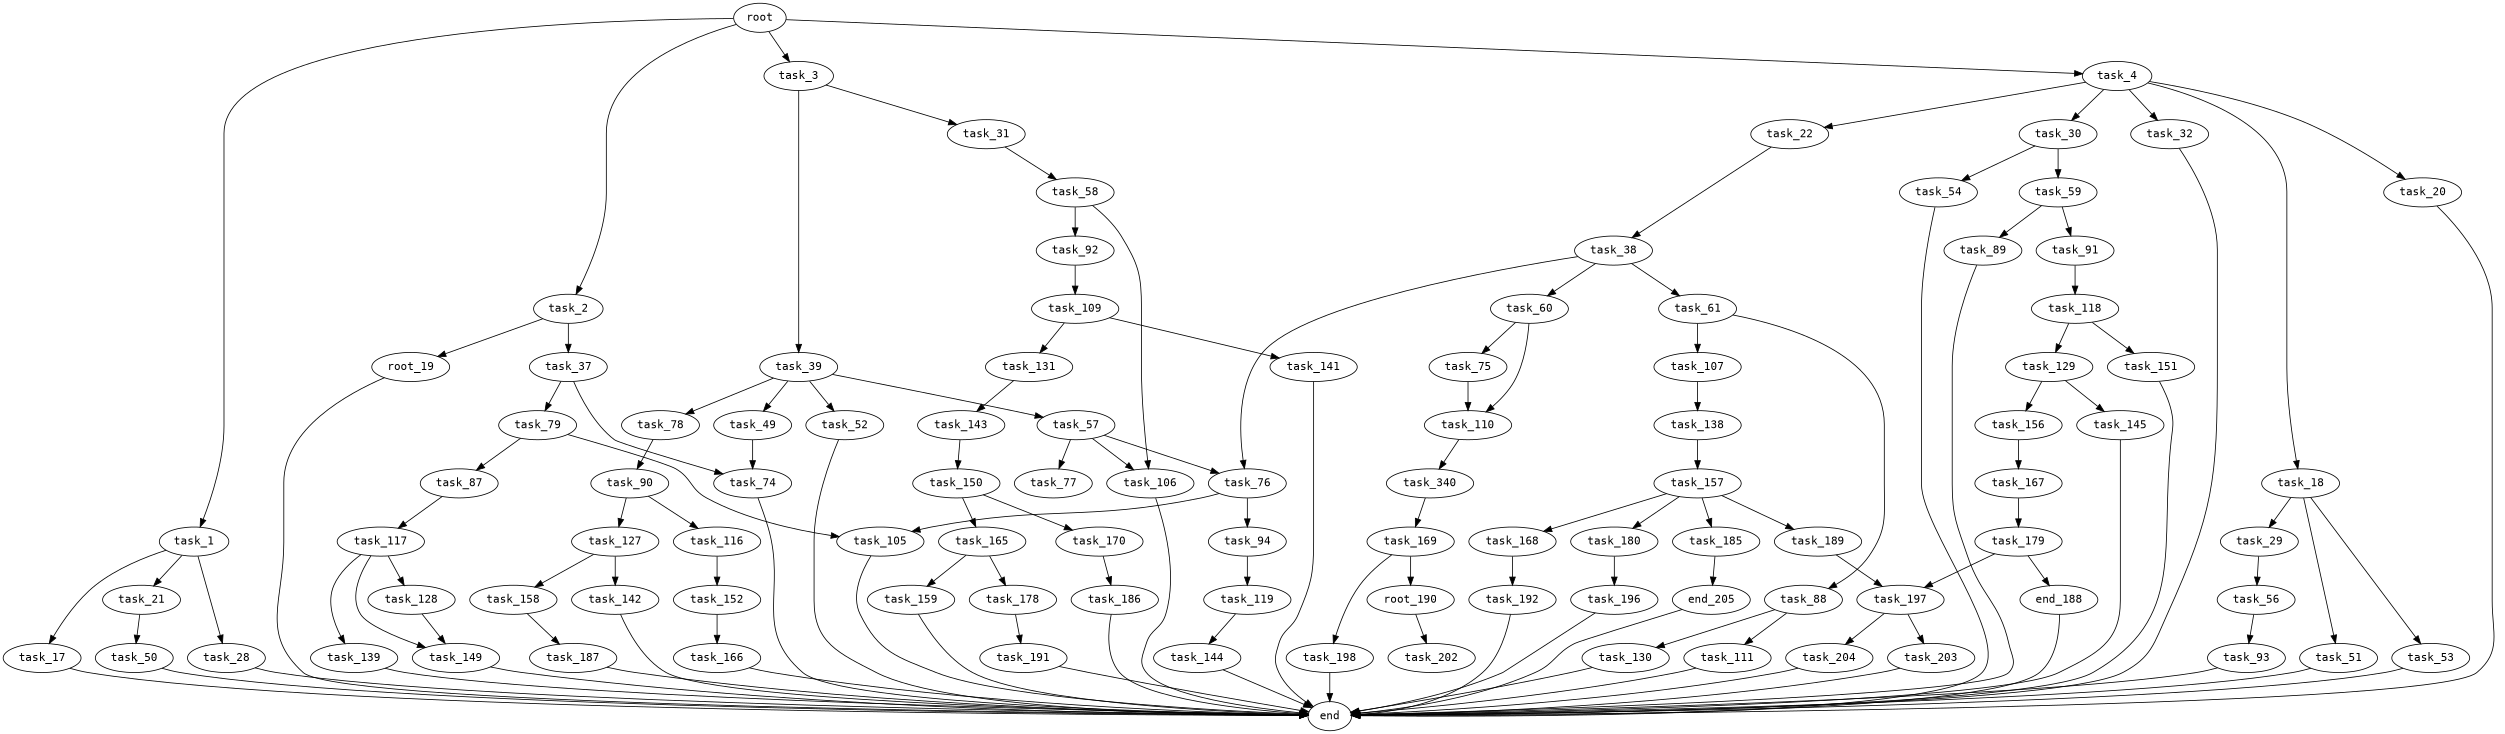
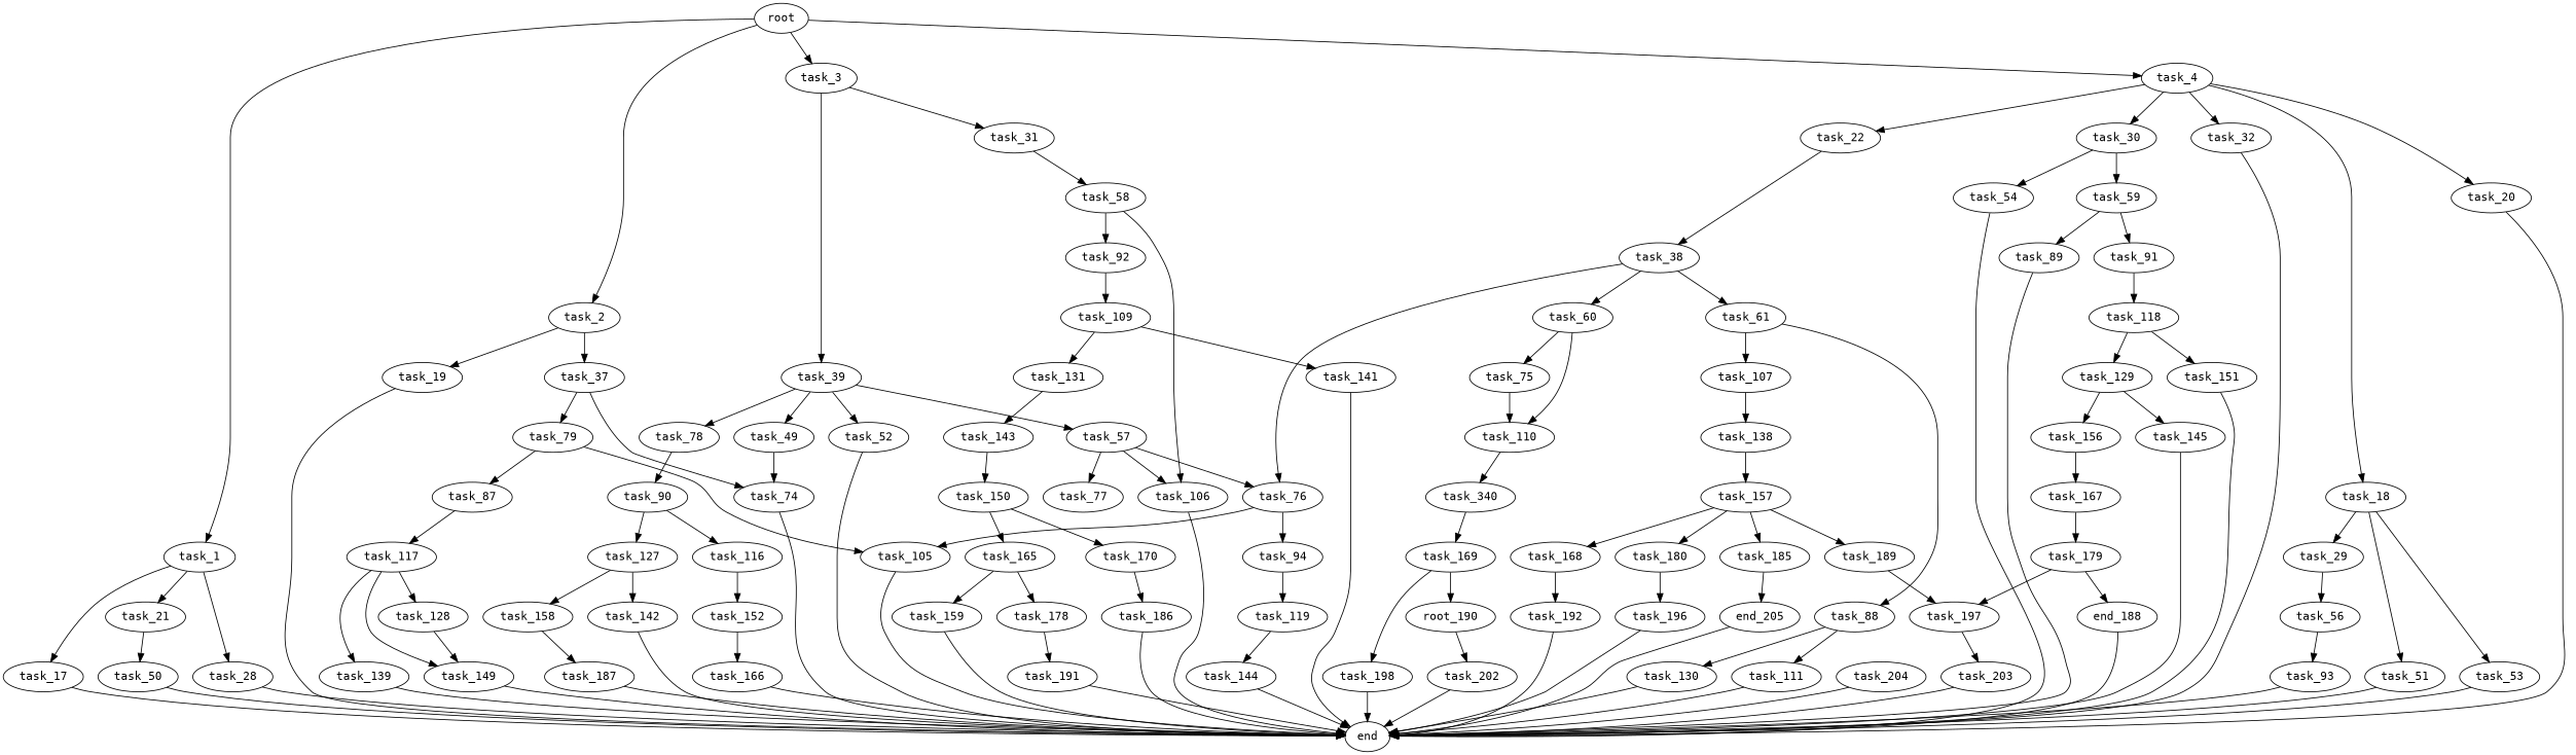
  digraph {
    fontname="DejaVu Sans Mono"
    node [fontname="DejaVu Sans Mono"]
    edge [fontname="DejaVu Sans Mono"]
    root
    task_1
    task_2
    task_3
    task_4
    task_17
    task_21
    task_28
-   task_19 [label=root_19]
+   task_19
    task_37
    task_31
    task_39
    task_18
    task_20
    task_22
    task_30
    task_32
    end
    task_50
    task_74
    task_79
    task_58
    task_49
    task_52
    task_57
    task_78
    task_29
    task_51
    task_53
    task_38
    task_54
    task_59
    task_56
    task_60
    task_61
    task_76
    task_93
    task_89
    task_91
    task_106
    task_92
    task_105
    task_87
    task_75
    task_110
    task_88
    task_107
    task_94
    task_77
    task_90
    task_109
    task_118
    n53 [label=task_340]
    task_111
    task_130
    task_138
    task_119
    task_116
    task_127
    task_117
    task_128
    task_139
    task_149
    task_152
    task_142
    task_158
    task_129
    task_151
    task_131
    task_141
    task_144
    task_157
    task_143
    task_169
    task_166
    task_145
    task_156
    task_187
    task_167
    task_150
    task_168
    task_180
    task_185
    task_189
    n85 [label=root_190]
    task_198
    task_165
    task_170
    task_178
    n90 [label=task_159]
    task_186
    task_179
    task_192
    task_196
    n95 [label=end_205]
    task_197
    task_191
    n98 [label=end_188]
    task_202
    task_203
    task_204
    root -> task_1
    root -> task_2
    root -> task_3
    root -> task_4
    task_1 -> task_17
    task_1 -> task_21
    task_1 -> task_28
    task_2 -> task_19
    task_2 -> task_37
    task_3 -> task_31
    task_3 -> task_39
    task_4 -> task_18
    task_4 -> task_20
    task_4 -> task_22
    task_4 -> task_30
    task_4 -> task_32
    task_17 -> end
    task_21 -> task_50
    task_28 -> end
    task_19 -> end
    task_37 -> task_74
    task_37 -> task_79
    task_31 -> task_58
    task_39 -> task_49
    task_39 -> task_52
    task_39 -> task_57
    task_39 -> task_78
    task_18 -> task_29
    task_18 -> task_51
    task_18 -> task_53
    task_20 -> end
    task_22 -> task_38
    task_30 -> task_54
    task_30 -> task_59
    task_32 -> end
    task_50 -> end
    task_74 -> end
    task_79 -> task_105
    task_79 -> task_87
    task_58 -> task_106
    task_58 -> task_92
    task_49 -> task_74
    task_52 -> end
    task_57 -> task_76
    task_57 -> task_106
    task_57 -> task_77
    task_78 -> task_90
    task_29 -> task_56
    task_51 -> end
    task_53 -> end
    task_38 -> task_60
    task_38 -> task_61
    task_38 -> task_76
    task_54 -> end
    task_59 -> task_89
    task_59 -> task_91
    task_56 -> task_93
    task_60 -> task_75
    task_60 -> task_110
    task_61 -> task_88
    task_61 -> task_107
    task_76 -> task_105
    task_76 -> task_94
    task_93 -> end
    task_89 -> end
    task_91 -> task_118
    task_106 -> end
    task_92 -> task_109
    task_105 -> end
    task_87 -> task_117
    task_75 -> task_110
    task_110 -> n53
    task_88 -> task_111
    task_88 -> task_130
    task_107 -> task_138
    task_94 -> task_119
    task_90 -> task_116
    task_90 -> task_127
    task_109 -> task_131
    task_109 -> task_141
    task_118 -> task_129
    task_118 -> task_151
    n53 -> task_169
    task_111 -> end
    task_130 -> end
    task_138 -> task_157
    task_119 -> task_144
    task_116 -> task_152
    task_127 -> task_142
    task_127 -> task_158
    task_117 -> task_128
    task_117 -> task_139
    task_117 -> task_149
    task_128 -> task_149
    task_139 -> end
    task_149 -> end
    task_152 -> task_166
    task_142 -> end
    task_158 -> task_187
    task_129 -> task_145
    task_129 -> task_156
    task_151 -> end
    task_131 -> task_143
    task_141 -> end
    task_144 -> end
    task_157 -> task_168
    task_157 -> task_180
    task_157 -> task_185
    task_157 -> task_189
    task_143 -> task_150
    task_169 -> n85
    task_169 -> task_198
    task_166 -> end
    task_145 -> end
    task_156 -> task_167
    task_187 -> end
    task_167 -> task_179
    task_150 -> task_165
    task_150 -> task_170
    task_168 -> task_192
    task_180 -> task_196
    task_185 -> n95
    task_189 -> task_197
    n85 -> task_202
    task_198 -> end
    task_165 -> task_178
    task_165 -> n90
    task_170 -> task_186
    task_178 -> task_191
    n90 -> end
    task_186 -> end
    task_179 -> task_197
    task_179 -> n98
    task_192 -> end
    task_196 -> end
    n95 -> end
    task_197 -> task_203
-   task_197 -> task_204
    task_191 -> end
    n98 -> end
+   task_202 -> end
    task_203 -> end
    task_204 -> end
  }
